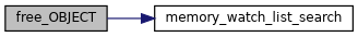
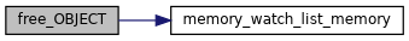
  digraph {
    rankdir=LR
    node [color=black fontname=Helvetica fontsize=10 shape=record style=filled]
    n1 [fillcolor=grey75 fontcolor=black height=0.2 label=free_OBJECT width=0.4]
-   n2 [fillcolor=white height=0.2 label=memory_watch_list_search width=0.4]
+   n2 [fillcolor=white height=0.2 label=memory_watch_list_memory width=0.4]
    n1 -> n2 [color=midnightblue fontname=Helvetica fontsize=10 labelfontname=Helvetica labelfontsize=10 style=solid]
  }
